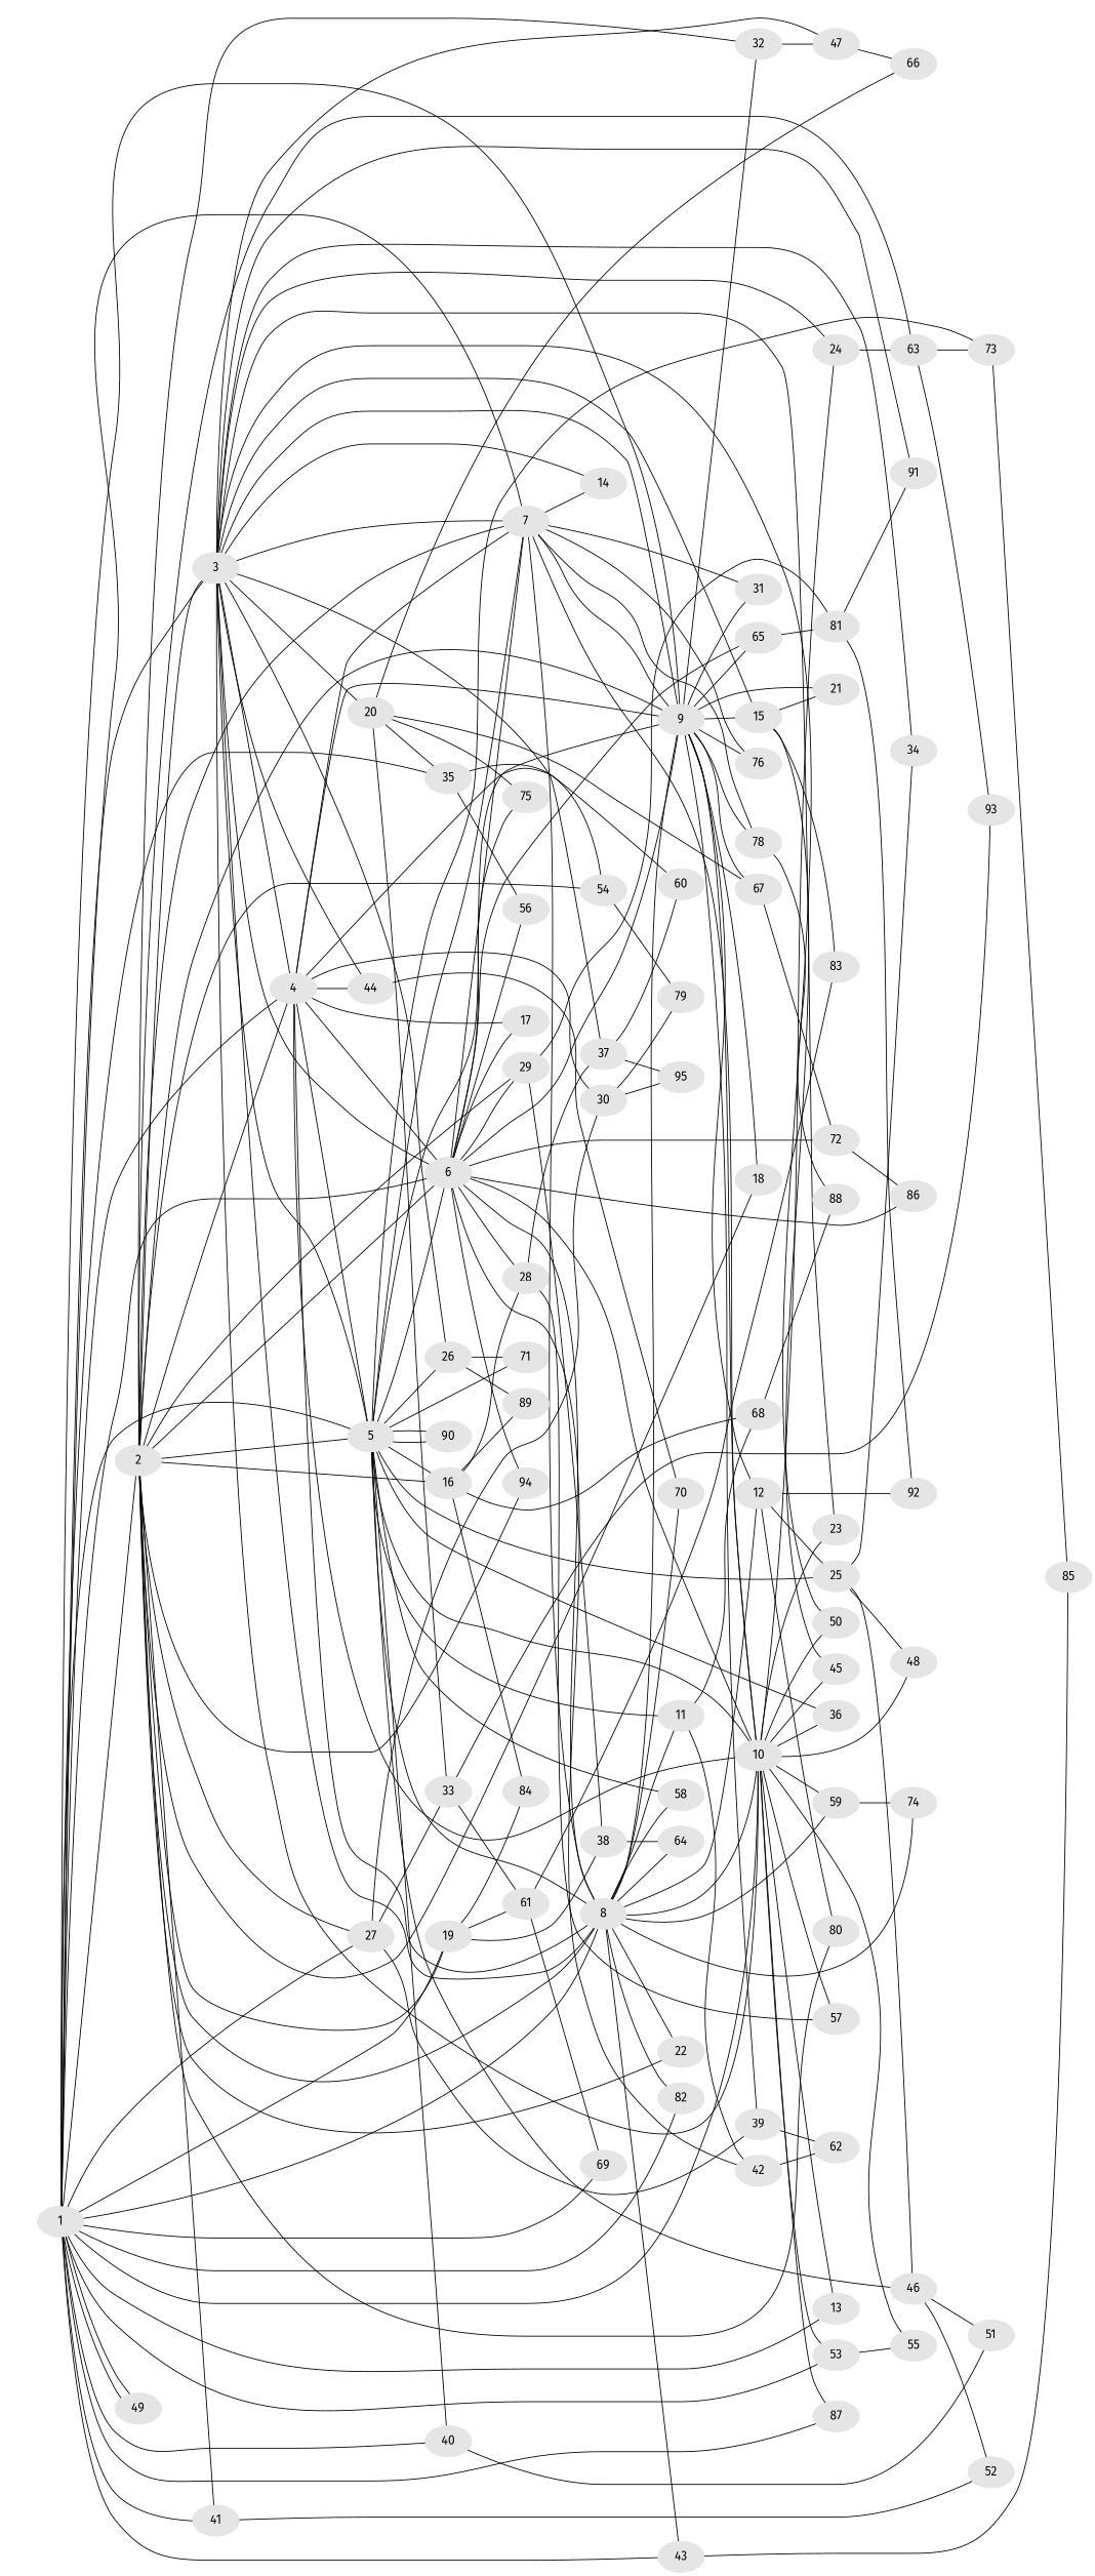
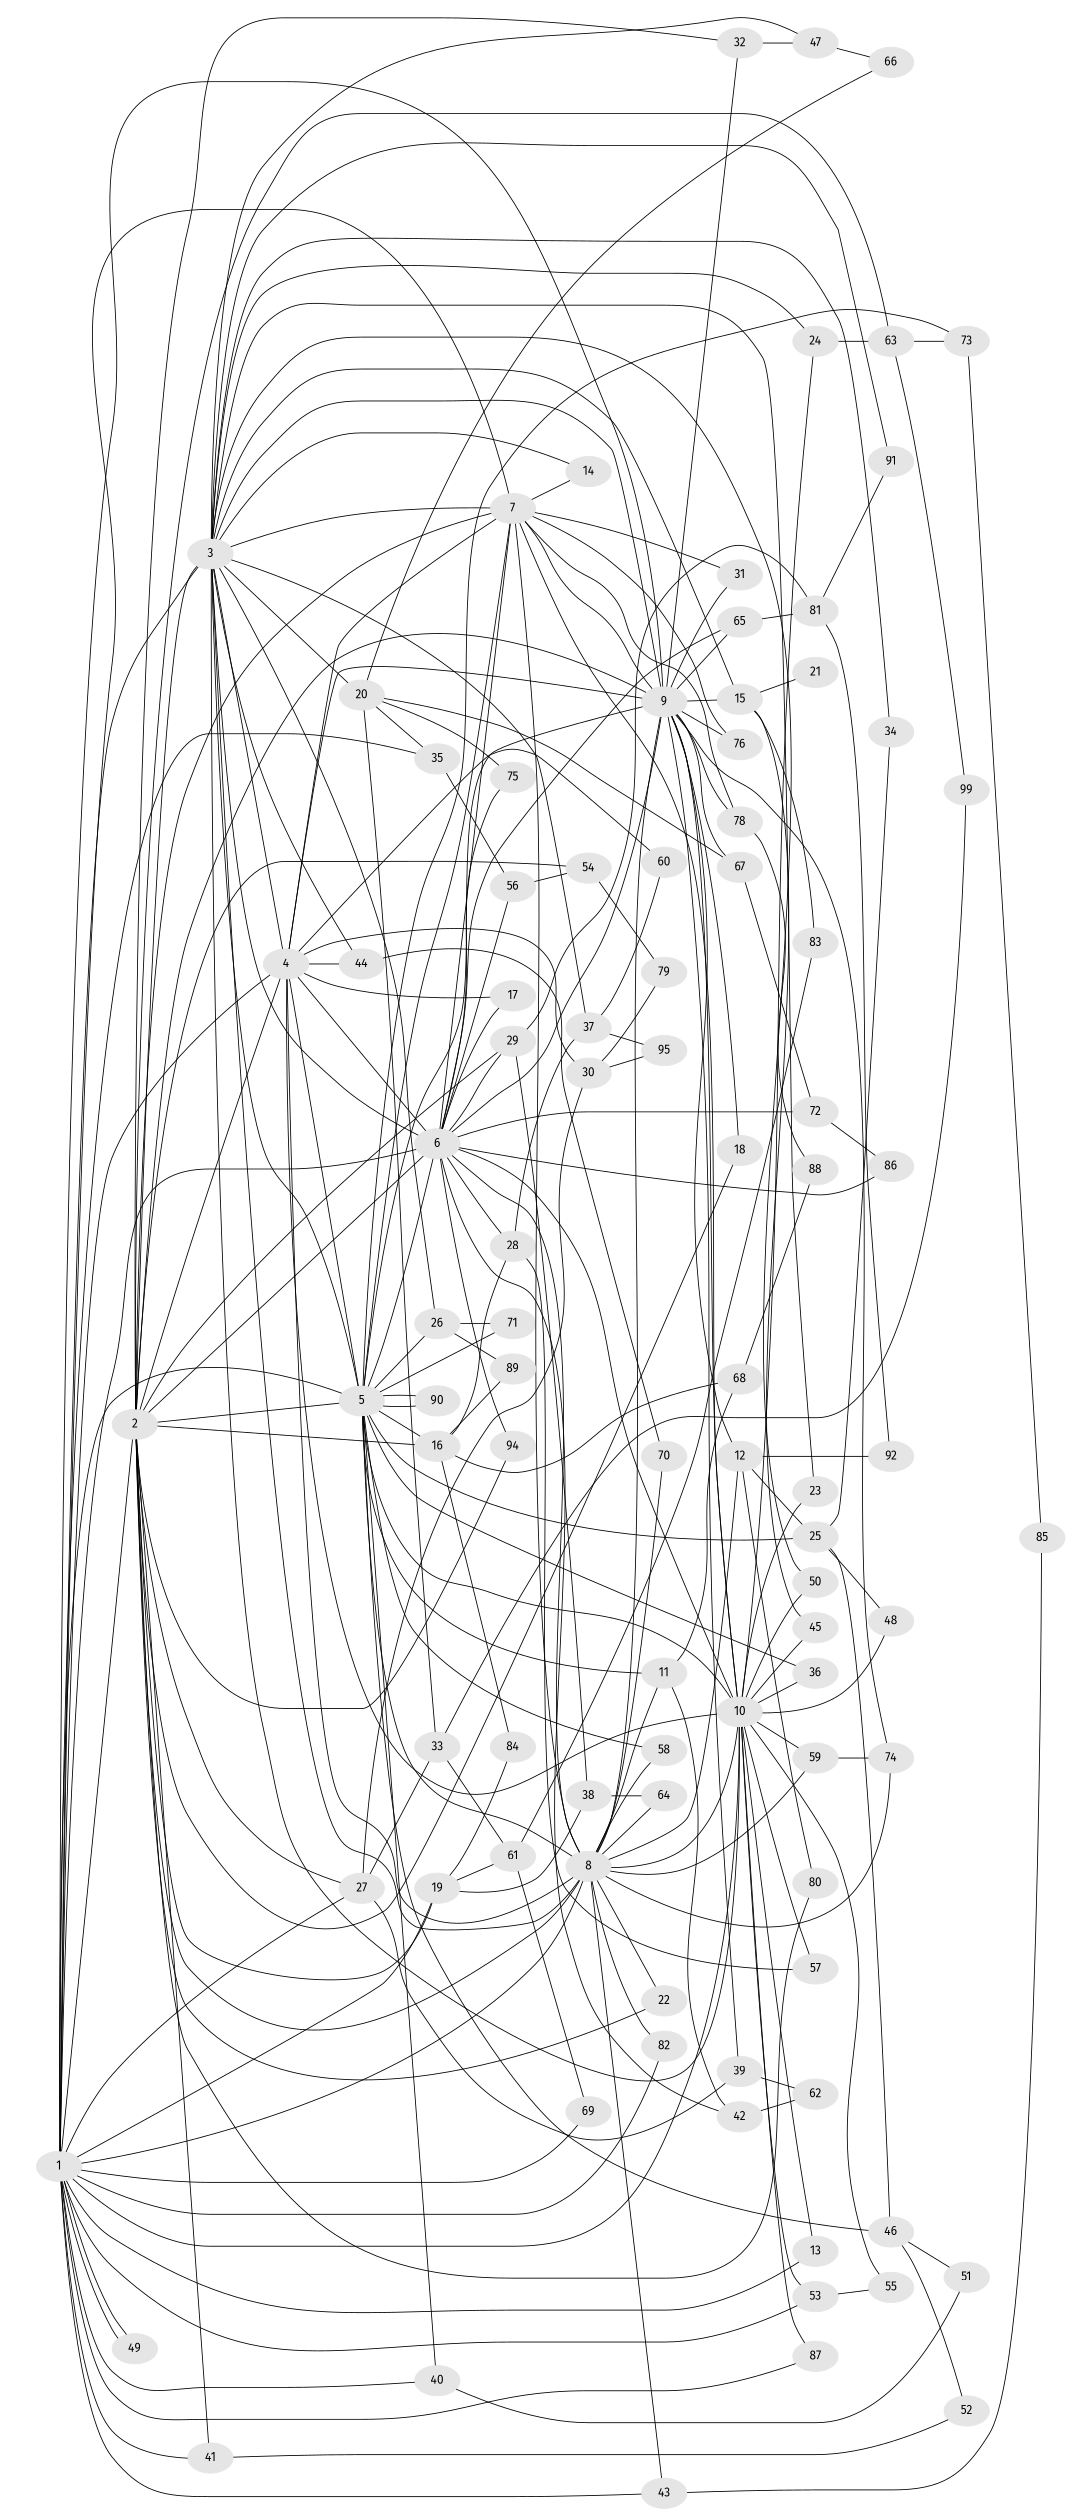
  graph {
    fontname="Fira Sans"
    rankdir=LR
    node [color=gray90 fontname="Fira Sans" style=filled]
    edge [fontname="Fira Sans"]
    1
    2
    3
    4
    5
    6
    7
    8
    9
    10
    13
    19
    27
    35
    40
    41
    43
    49
    53
    69
    82
    87
    16
    18
    22
    29
    32
    54
    63
    80
    94
    14
    15
    20
    23
    24
    26
    34
    37
    44
    47
    50
    91
    17
    30
    60
    11
    25
    36
    46
    58
    71
    73
    90
    28
    42
    56
    65
    72
    75
    86
    31
    76
    78
    12
    59
    64
    70
    74
    21
    39
    67
    45
    48
    55
    57
    84
    38
    61
    33
    51
    52
    85
    68
    89
    81
    79
-   93
+   93 [label=99]
    83
    66
    95
    62
    88
    92
    1 -- 2
    1 -- 3
    1 -- 4
    1 -- 5
    1 -- 6
    1 -- 7
    1 -- 8
    1 -- 9
    1 -- 10
    1 -- 13
    1 -- 19
    1 -- 27
    1 -- 35
    1 -- 40
    1 -- 41
    1 -- 43
    1 -- 49
    1 -- 49
    1 -- 53
    1 -- 69
    1 -- 82
    1 -- 87
    2 -- 3
    2 -- 4
    2 -- 5
    2 -- 6
    2 -- 7
    2 -- 8
    2 -- 9
    2 -- 19
    2 -- 27
    2 -- 41
    2 -- 16
    2 -- 18
    2 -- 22
    2 -- 29
    2 -- 32
    2 -- 54
    2 -- 63
    2 -- 80
    2 -- 94
    3 -- 4
    3 -- 5
    3 -- 6
    3 -- 7
    3 -- 8
    3 -- 9
    3 -- 10
    3 -- 14
    3 -- 15
    3 -- 20
    3 -- 23
    3 -- 24
    3 -- 26
    3 -- 34
    3 -- 37
    3 -- 44
    3 -- 47
    3 -- 50
    3 -- 91
    4 -- 5
    4 -- 6
    4 -- 7
    4 -- 8
    4 -- 9
    4 -- 10
    4 -- 44
    4 -- 17
    4 -- 30
    4 -- 60
    5 -- 6
    5 -- 7
    5 -- 8
    5 -- 9
    5 -- 10
    5 -- 40
    5 -- 16
    5 -- 26
    5 -- 11
    5 -- 25
    5 -- 36
    5 -- 46
    5 -- 58
    5 -- 71
    5 -- 73
    5 -- 90
    5 -- 90
    6 -- 7
    6 -- 8
    6 -- 9
    6 -- 10
    6 -- 29
    6 -- 94
    6 -- 17
    6 -- 28
    6 -- 42
    6 -- 56
    6 -- 65
    6 -- 72
    6 -- 75
    6 -- 86
    7 -- 8
    7 -- 9
    7 -- 10
    7 -- 14
    7 -- 31
    7 -- 76
    7 -- 78
    8 -- 9
    8 -- 10
    8 -- 43
    8 -- 82
    8 -- 22
    8 -- 11
    8 -- 58
    8 -- 12
    8 -- 59
    8 -- 64
    8 -- 70
    8 -- 74
    9 -- 10
    9 -- 18
    9 -- 32
    9 -- 15
    9 -- 65
    9 -- 31
    9 -- 76
    9 -- 78
    9 -- 12
-   9 -- 21
+   9 -- 74
    9 -- 39
    9 -- 67
    10 -- 13
    10 -- 53
    10 -- 87
    10 -- 23
    10 -- 24
    10 -- 50
    10 -- 36
    10 -- 59
    10 -- 45
    10 -- 48
    10 -- 55
    10 -- 57
    19 -- 84
    19 -- 38
    19 -- 61
    27 -- 30
    27 -- 39
    27 -- 33
-   35 -- 54
+   56 -- 54
    35 -- 56
    40 -- 51
    41 -- 52
    43 -- 85
    53 -- 55
    16 -- 28
    16 -- 84
    16 -- 68
    16 -- 89
    29 -- 38
    29 -- 81
    32 -- 47
    54 -- 79
    63 -- 73
    63 -- 93
    15 -- 21
    15 -- 45
    15 -- 83
    20 -- 35
    20 -- 75
    20 -- 67
    20 -- 33
    20 -- 66
    24 -- 63
    26 -- 71
    26 -- 89
    37 -- 60
    37 -- 95
    44 -- 70
    47 -- 66
    30 -- 79
    30 -- 95
    11 -- 42
    11 -- 68
    25 -- 34
    25 -- 46
    25 -- 48
    46 -- 51
    46 -- 52
    73 -- 85
    28 -- 37
    28 -- 57
    42 -- 62
    65 -- 81
    72 -- 86
    78 -- 88
    12 -- 80
    12 -- 25
    12 -- 92
    59 -- 74
    39 -- 62
    67 -- 72
    38 -- 64
    61 -- 69
    61 -- 83
    33 -- 61
    33 -- 93
    68 -- 88
    81 -- 91
    81 -- 92
  }
